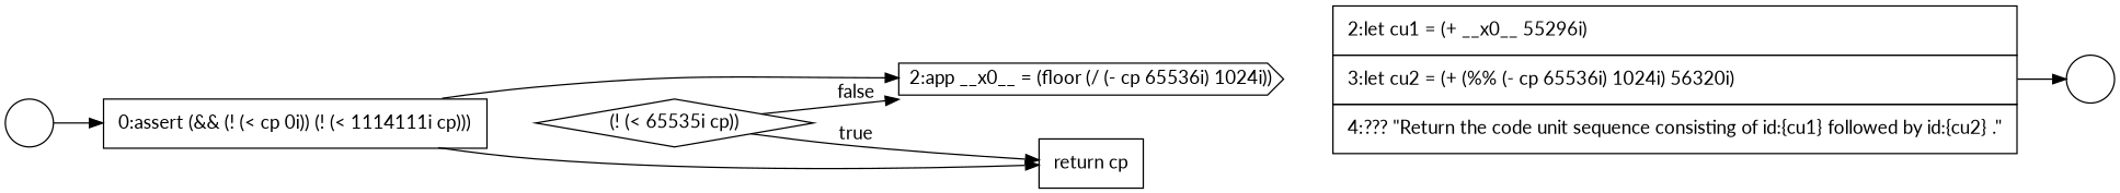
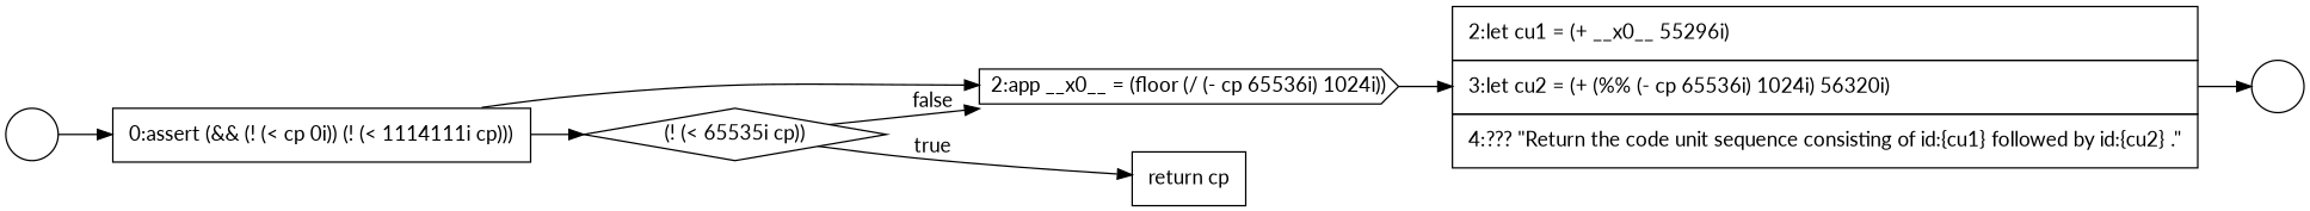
  digraph {
    fontname=Lato
    rankdir=LR
    node [color=black fillcolor=white fontname=Lato shape=none style=filled]
    edge [color=black fontname=Lato]
    n1 [label=" " shape=circle]
    n2 [label=<<font color="black">     <table border="0" cellborder="1" cellspacing="0" cellpadding="10">       <tr><td align="left">0:assert (&amp;&amp; (! (&lt; cp 0i)) (! (&lt; 1114111i cp)))</td></tr>     </table>   </font>> margin=0]
    n3 [label=<<font color="black">2:app __x0__ = (floor (/ (- cp 65536i) 1024i))</font>> shape=cds]
    n4 [label=<<font color="black">(! (&lt; 65535i cp))</font>> shape=diamond]
    n5 [label=<<font color="black">     <table border="0" cellborder="1" cellspacing="0" cellpadding="10">       <tr><td align="left">2:let cu1 = (+ __x0__ 55296i)</td></tr>       <tr><td align="left">3:let cu2 = (+ (%% (- cp 65536i) 1024i) 56320i)</td></tr>       <tr><td align="left">4:??? &quot;Return the code unit sequence consisting of id:{cu1} followed by id:{cu2} .&quot;</td></tr>     </table>   </font>> margin=0]
    n6 [label=" " shape=circle]
    n7 [label=<<font color="black">     <table border="0" cellborder="1" cellspacing="0" cellpadding="10">       <tr><td align="left">return cp</td></tr>     </table>   </font>> margin=0]
    n1 -> n2
    n2 -> n3
-   n2 -> n7
+   n2 -> n4
+   n3 -> n5
    n4 -> n3 [label=<<font color="black">false</font>>]
    n4 -> n7 [label=<<font color="black">true</font>>]
    n5 -> n6
  }
